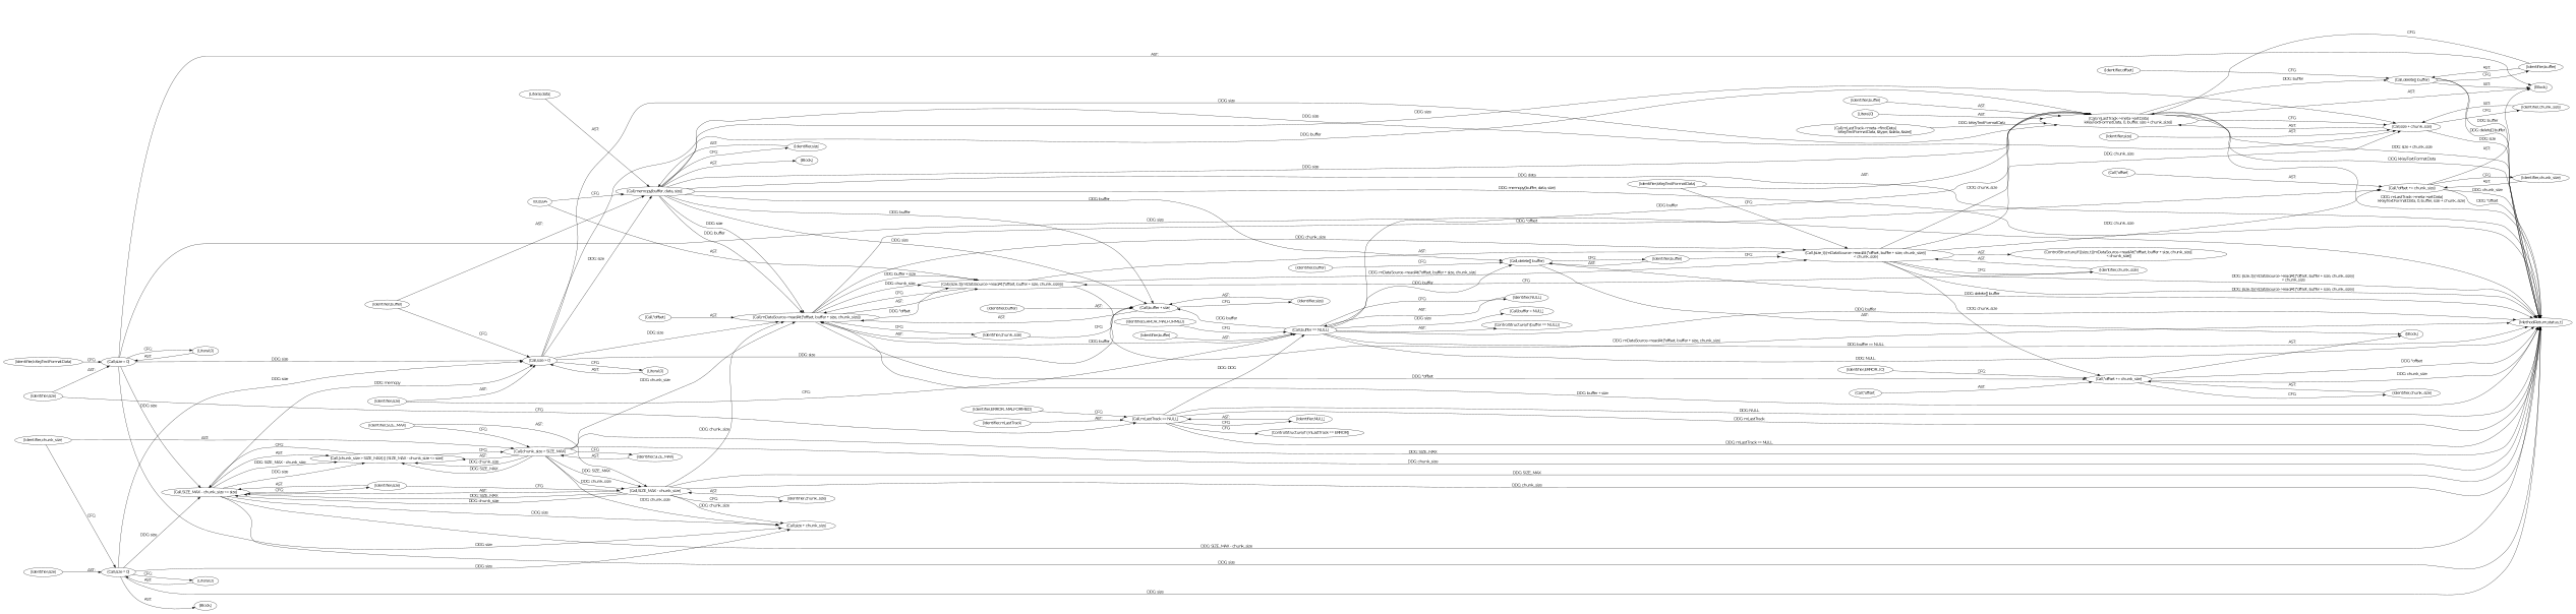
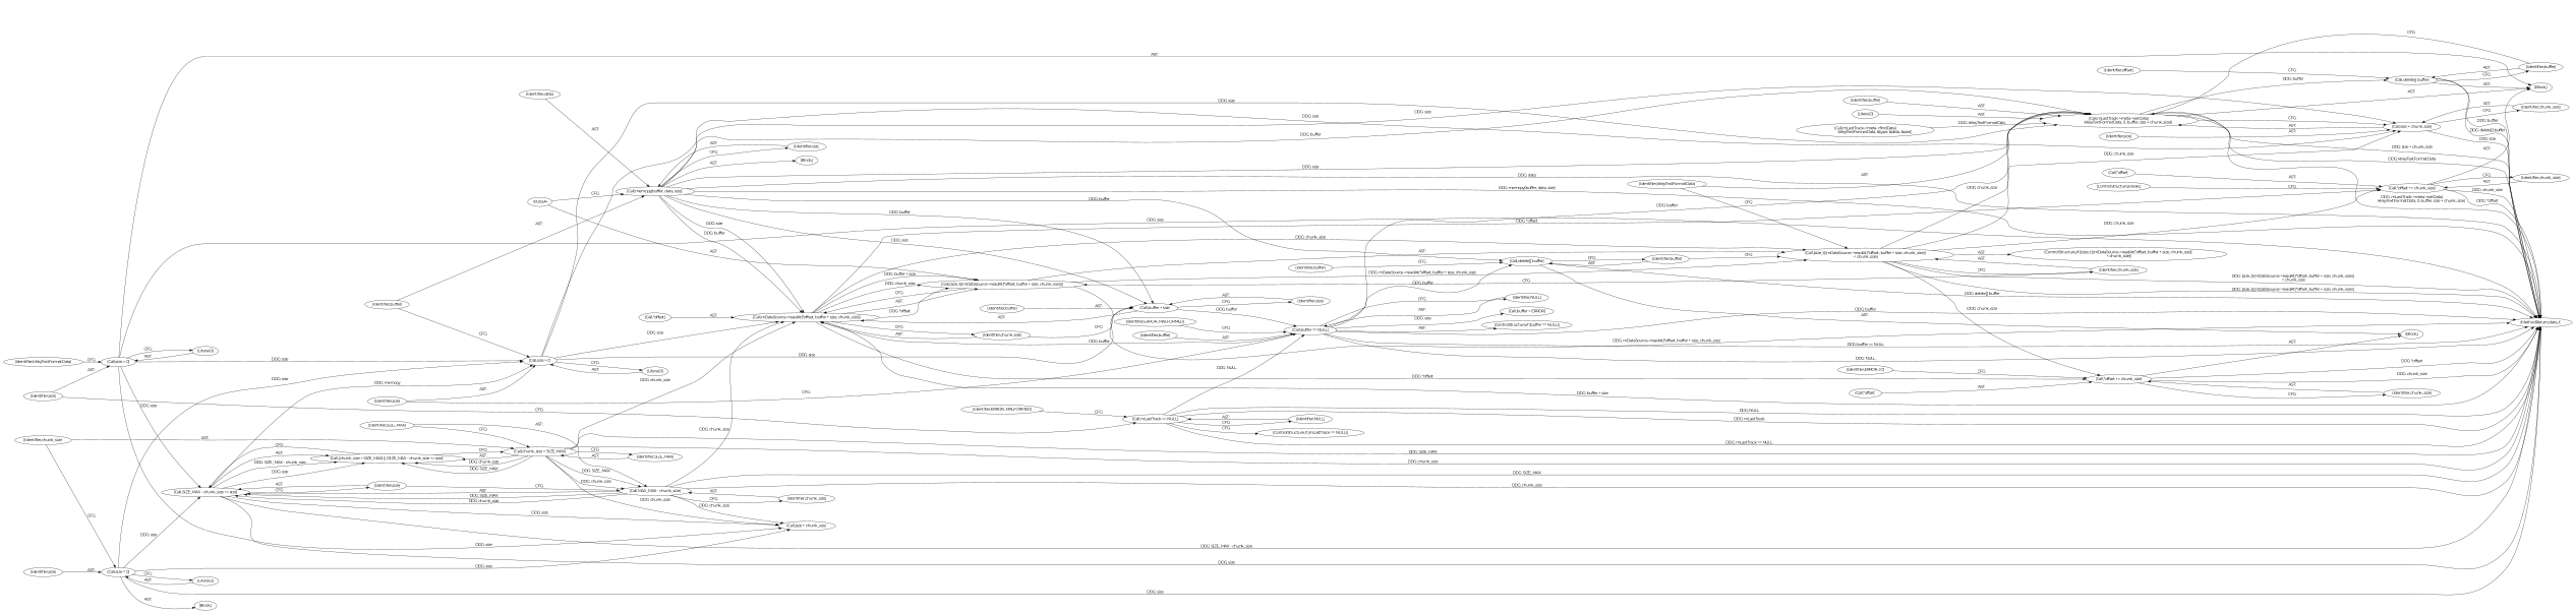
  digraph {
    fontname=Montserrat
    rankdir=LR
    node [fontname=Montserrat]
    edge [fontname=Montserrat]
    n1 [label="(Call,memcpy(buffer, data, size))"]
    n2 [label="(Call,mDataSource->readAt(*offset, buffer + size, chunk_size))"]
    n3 [label="(Call,mLastTrack->meta->setData(\n                    kKeyTextFormatData, 0, buffer, size + chunk_size))"]
    n4 [label="(Call,size + chunk_size)"]
    n5 [label="(Call,buffer + size)"]
    n6 [label="(Call,delete[] buffer)"]
    n7 [label="(Identifier,size)"]
-   n8 [label="(MethodReturn,status_t)"]
+   n8 [label="(MethodReturn,data_t)"]
    n9 [label="(Block,)"]
    n10 [label="(Call,(size_t)(mDataSource->readAt(*offset, buffer + size, chunk_size)))"]
    n11 [label="(Call,(size_t)(mDataSource->readAt(*offset, buffer + size, chunk_size))\n < chunk_size)"]
    n12 [label="(Call,*offset += chunk_size)"]
    n13 [label="(Call,*offset += chunk_size)"]
    n14 [label="(Identifier,chunk_size)"]
    n15 [label="(Block,)"]
    n16 [label="(Call,delete[] buffer)"]
    n17 [label="(Identifier,chunk_size)"]
    n18 [label="(Identifier,size)"]
    n19 [label="(Block,)"]
    n20 [label="(Identifier,buffer)"]
    n21 [label="(Call,buffer == NULL)"]
    n22 [label="(ControlStructure,if (buffer == NULL))"]
    n23 [label="(Identifier,NULL)"]
-   n24 [label="(Call,buffer = NULL)"]
+   n24 [label="(Call,buffer = ERROR)"]
    n25 [label="(Call,mLastTrack == NULL)"]
    n26 [label="(Identifier,NULL)"]
-   n27 [label="(ControlStructure,if (mLastTrack == ERROR))"]
+   n27 [label="(ControlStructure,if (mLastTrack == NULL))"]
    n28 [label="(Call,size > 0)"]
    n29 [label="(Literal,0)"]
    n30 [label="(Call,size = 0)"]
    n31 [label="(Call,SIZE_MAX - chunk_size <= size)"]
    n32 [label="(Call,size + chunk_size)"]
    n33 [label="(Literal,0)"]
    n34 [label="(Identifier,size)"]
    n35 [label="(Call,(chunk_size > SIZE_MAX) || (SIZE_MAX - chunk_size <= size))"]
-   n36 [label="(Call,SIZE_MAX - chunk_size)"]
+   n36 [label="(Call,MAX_MAX - chunk_size)"]
    n37 [label="(Call,chunk_size > SIZE_MAX)"]
    n38 [label="(Identifier,chunk_size)"]
    n39 [label="(Identifier,SIZE_MAX)"]
    n40 [label="(Call,size = 0)"]
    n41 [label="(Literal,0)"]
    n42 [label="(Block,)"]
    n43 [label="(ControlStructure,if ((size_t)(mDataSource->readAt(*offset, buffer + size, chunk_size))\n < chunk_size))"]
    n44 [label="(Identifier,chunk_size)"]
    n45 [label="(Identifier,chunk_size)"]
    n46 [label="(Identifier,chunk_size)"]
    n47 [label="(Identifier,buffer)"]
    n48 [label="(Call,*offset)"]
    n49 [label="(Identifier,size)"]
    n50 [label="(Identifier,buffer)"]
    n51 [label="(Call,*offset)"]
    n52 [label="(Identifier,buffer)"]
    n53 [label="(Identifier,size)"]
    n54 [label="(Call,*offset)"]
-   n55 [label="(Identifier,mLastTrack)"]
    n56 [label="(Identifier,size)"]
    n57 [label="(Identifier,ERROR_MALFORMED)"]
    n58 [label="(Identifier,buffer)"]
    n59 [label="(Identifier,kKeyTextFormatData)"]
    n60 [label="(Identifier,chunk_size)"]
    n61 [label="(Literal,0)"]
    n62 [label="(Identifier,SIZE_MAX)"]
    n63 [label="(Identifier,buffer)"]
-   n65 [label="(Literal,data)"]
+   n64 [label="(ControlStructure,break;)"]
+   n65 [label="(Identifier,data)"]
    n66 [label="(Identifier,ERROR_MALFORMED)"]
    n67 [label="(Identifier,ERROR_IO)"]
    n68 [label="(Identifier,kKeyTextFormatData)"]
    n69 [label="(Call,mLastTrack->meta->findData(\n                    kKeyTextFormatData, &type, &data, &size))"]
    n70 [label="(Identifier,size)"]
    n71 [label="(Identifier,buffer)"]
    n72 [label="(Identifier,offset)"]
    1003594
    n1 -> n2 [label="DDG: buffer"]
    n1 -> n2 [label="DDG: size"]
    n1 -> n3 [label="DDG: buffer"]
    n1 -> n3 [label="DDG: size"]
    n1 -> n4 [label="DDG: size"]
    n1 -> n5 [label="DDG: buffer"]
    n1 -> n5 [label="DDG: size"]
    n1 -> n6 [label="DDG: buffer"]
    n1 -> n7 [label="CFG: "]
    n1 -> n8 [label="DDG: data"]
    n1 -> n8 [label="DDG: memcpy(buffer, data, size)"]
    n1 -> n9 [label="AST: "]
    n2 -> n8 [label="DDG: buffer + size"]
    n2 -> n10 [label="AST: "]
    n2 -> n10 [label="DDG: *offset"]
    n2 -> n10 [label="DDG: buffer + size"]
    n2 -> n10 [label="DDG: chunk_size"]
    n2 -> n11 [label="DDG: chunk_size"]
    n2 -> n12 [label="DDG: *offset"]
    n2 -> n13 [label="DDG: *offset"]
    n2 -> n14 [label="CFG: "]
    n3 -> n4 [label="CFG: "]
    n3 -> n8 [label="DDG: size + chunk_size"]
    n3 -> n8 [label="DDG: kKeyTextFormatData"]
    n3 -> n8 [label="DDG: mLastTrack->meta->setData(\n                    kKeyTextFormatData, 0, buffer, size + chunk_size)"]
    n3 -> n15 [label="AST: "]
    n3 -> n16 [label="DDG: buffer"]
    n4 -> n3 [label="AST: "]
    n4 -> n8 [label="DDG: size"]
    n4 -> n17 [label="CFG: "]
    n5 -> n2 [label="AST: "]
    n5 -> n18 [label="CFG: "]
    n6 -> n8 [label="DDG: delete[] buffer"]
    n6 -> n19 [label="AST: "]
    n6 -> n20 [label="CFG: "]
    n7 -> n1 [label="AST: "]
    n10 -> n2 [label="CFG: "]
    n10 -> n8 [label="DDG: mDataSource->readAt(*offset, buffer + size, chunk_size)"]
    n10 -> n11 [label="AST: "]
    n10 -> n11 [label="DDG: mDataSource->readAt(*offset, buffer + size, chunk_size)"]
    n11 -> n3 [label="DDG: chunk_size"]
    n11 -> n4 [label="DDG: chunk_size"]
    n11 -> n8 [label="DDG: (size_t)(mDataSource->readAt(*offset, buffer + size, chunk_size))"]
    n11 -> n8 [label="DDG: (size_t)(mDataSource->readAt(*offset, buffer + size, chunk_size))\n < chunk_size"]
    n11 -> n12 [label="DDG: chunk_size"]
    n11 -> n13 [label="DDG: chunk_size"]
    n11 -> n43 [label="AST: "]
    n11 -> n44 [label="CFG: "]
    n12 -> n8 [label="DDG: chunk_size"]
    n12 -> n8 [label="DDG: *offset"]
    n12 -> n19 [label="AST: "]
    n12 -> n45 [label="CFG: "]
    n13 -> n8 [label="DDG: chunk_size"]
    n13 -> n8 [label="DDG: *offset"]
    n13 -> n15 [label="AST: "]
    n13 -> n46 [label="CFG: "]
    n14 -> n2 [label="AST: "]
    n14 -> n5 [label="CFG: "]
    n16 -> n8 [label="DDG: buffer"]
    n16 -> n8 [label="DDG: delete[] buffer"]
    n16 -> n15 [label="AST: "]
    n16 -> n47 [label="CFG: "]
    n17 -> n4 [label="AST: "]
    n18 -> n5 [label="AST: "]
    n20 -> n6 [label="AST: "]
    n20 -> n11 [label="CFG: "]
    n21 -> n2 [label="DDG: buffer"]
    n21 -> n3 [label="DDG: buffer"]
-   n21 -> n5 [label="DDG: buffer"]
+   n5 -> n21 [label="DDG: buffer"]
    n21 -> n6 [label="DDG: buffer"]
    n21 -> n8 [label="DDG: buffer == NULL"]
    n21 -> n8 [label="DDG: NULL"]
    n21 -> n8 [label="DDG: buffer"]
    n21 -> n22 [label="AST: "]
    n21 -> n23 [label="CFG: "]
    n21 -> n24 [label="DDG: size"]
    n23 -> n21 [label="AST: "]
    n25 -> n8 [label="DDG: mLastTrack == NULL"]
    n25 -> n8 [label="DDG: mLastTrack"]
    n25 -> n8 [label="DDG: NULL"]
-   n25 -> n21 [label="DDG: DDG"]
+   n25 -> n21 [label="DDG: NULL"]
    n25 -> n26 [label="CFG: "]
    n25 -> n27 [label="CFG: "]
    n26 -> n25 [label="AST: "]
-   n28 -> n1 [label="DDG: size"]
    n28 -> n2 [label="DDG: size"]
    n28 -> n3 [label="DDG: size"]
    n28 -> n4 [label="DDG: size"]
    n28 -> n5 [label="DDG: size"]
    n28 -> n29 [label="CFG: "]
    n29 -> n28 [label="AST: "]
    n30 -> n8 [label="DDG: size"]
    n30 -> n15 [label="AST: "]
    n30 -> n28 [label="DDG: size"]
    n30 -> n31 [label="DDG: size"]
    n30 -> n32 [label="DDG: size"]
    n30 -> n33 [label="CFG: "]
    n31 -> n8 [label="DDG: size"]
    n31 -> n8 [label="DDG: SIZE_MAX - chunk_size"]
    n31 -> n28 [label="DDG: memcpy"]
    n31 -> n32 [label="DDG: size"]
    n31 -> n34 [label="CFG: "]
    n31 -> n35 [label="AST: "]
    n31 -> n35 [label="DDG: SIZE_MAX - chunk_size"]
    n31 -> n35 [label="DDG: size"]
    n33 -> n30 [label="AST: "]
    n34 -> n31 [label="AST: "]
    n34 -> n36 [label="CFG: "]
    n35 -> n31 [label="CFG: "]
    n35 -> n37 [label="CFG: "]
    n36 -> n2 [label="DDG: chunk_size"]
    n36 -> n8 [label="DDG: SIZE_MAX"]
    n36 -> n8 [label="DDG: chunk_size"]
    n36 -> n31 [label="AST: "]
    n36 -> n31 [label="DDG: SIZE_MAX"]
    n36 -> n31 [label="DDG: chunk_size"]
    n36 -> n32 [label="DDG: chunk_size"]
    n36 -> n38 [label="CFG: "]
    n37 -> n2 [label="DDG: chunk_size"]
    n37 -> n8 [label="DDG: SIZE_MAX"]
    n37 -> n8 [label="DDG: chunk_size"]
    n37 -> n32 [label="DDG: chunk_size"]
    n37 -> n35 [label="AST: "]
    n37 -> n35 [label="DDG: chunk_size"]
    n37 -> n35 [label="DDG: SIZE_MAX"]
    n37 -> n36 [label="DDG: SIZE_MAX"]
    n37 -> n36 [label="DDG: chunk_size"]
    n37 -> n39 [label="CFG: "]
    n38 -> n36 [label="AST: "]
    n39 -> n37 [label="AST: "]
    n40 -> n8 [label="DDG: size"]
    n40 -> n28 [label="DDG: size"]
    n40 -> n31 [label="DDG: size"]
    n40 -> n32 [label="DDG: size"]
    n40 -> n41 [label="CFG: "]
    n40 -> n42 [label="AST: "]
    n41 -> n40 [label="AST: "]
    n44 -> n10 [label="CFG: "]
    n44 -> n11 [label="AST: "]
    n45 -> n12 [label="AST: "]
    n46 -> n13 [label="AST: "]
    n47 -> n3 [label="CFG: "]
    n47 -> n16 [label="AST: "]
    n48 -> n13 [label="AST: "]
    n49 -> n25 [label="CFG: "]
    n49 -> n30 [label="AST: "]
    n50 -> n1 [label="AST: "]
    n50 -> n28 [label="CFG: "]
    n51 -> n12 [label="AST: "]
    n52 -> n3 [label="AST: "]
    n53 -> n40 [label="AST: "]
    n54 -> n2 [label="AST: "]
-   n55 -> n25 [label="AST: "]
    n56 -> n4 [label="AST: "]
    n57 -> n25 [label="CFG: "]
    n58 -> n21 [label="AST: "]
    n59 -> n3 [label="AST: "]
    n59 -> n11 [label="CFG: "]
    n60 -> n37 [label="AST: "]
    n60 -> n40 [label="CFG: "]
    n61 -> n3 [label="AST: "]
    n62 -> n36 [label="AST: "]
    n62 -> n37 [label="CFG: "]
    n63 -> n6 [label="CFG: "]
+   n64 -> n13 [label="CFG: "]
    n65 -> n1 [label="AST: "]
    n66 -> n21 [label="CFG: "]
    n67 -> n12 [label="CFG: "]
    n68 -> n30 [label="CFG: "]
    n69 -> n3 [label="DDG: kKeyTextFormatData"]
    n70 -> n21 [label="CFG: "]
    n70 -> n28 [label="AST: "]
    n71 -> n5 [label="AST: "]
    n72 -> n16 [label="CFG: "]
    1003594 -> n1 [label="CFG: "]
    1003594 -> n10 [label="AST: "]
  }
